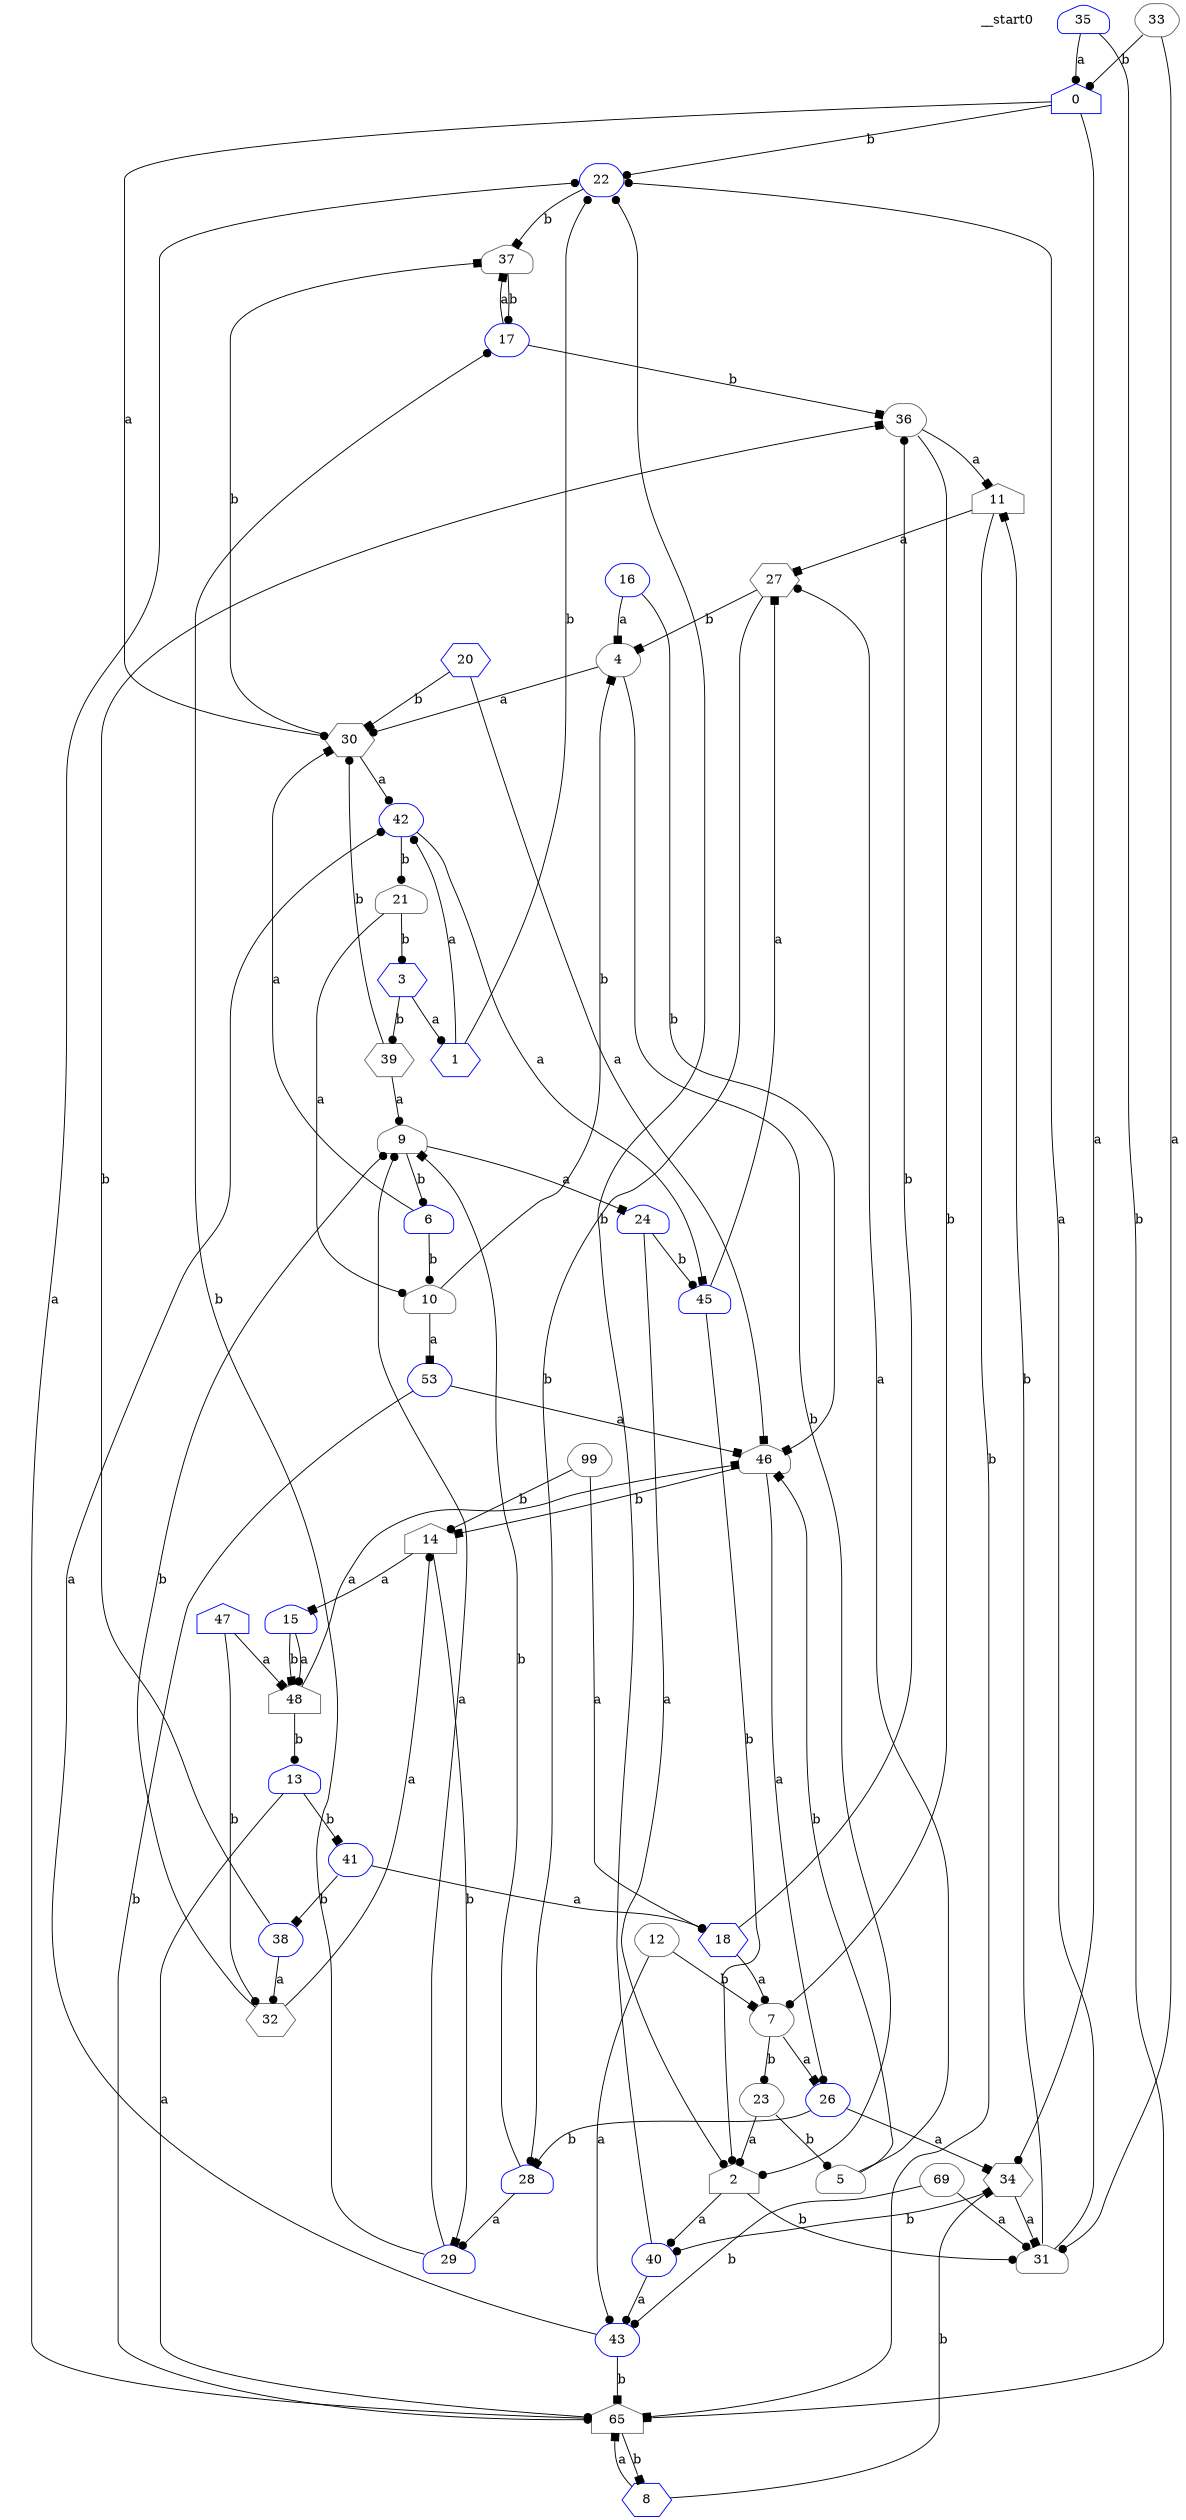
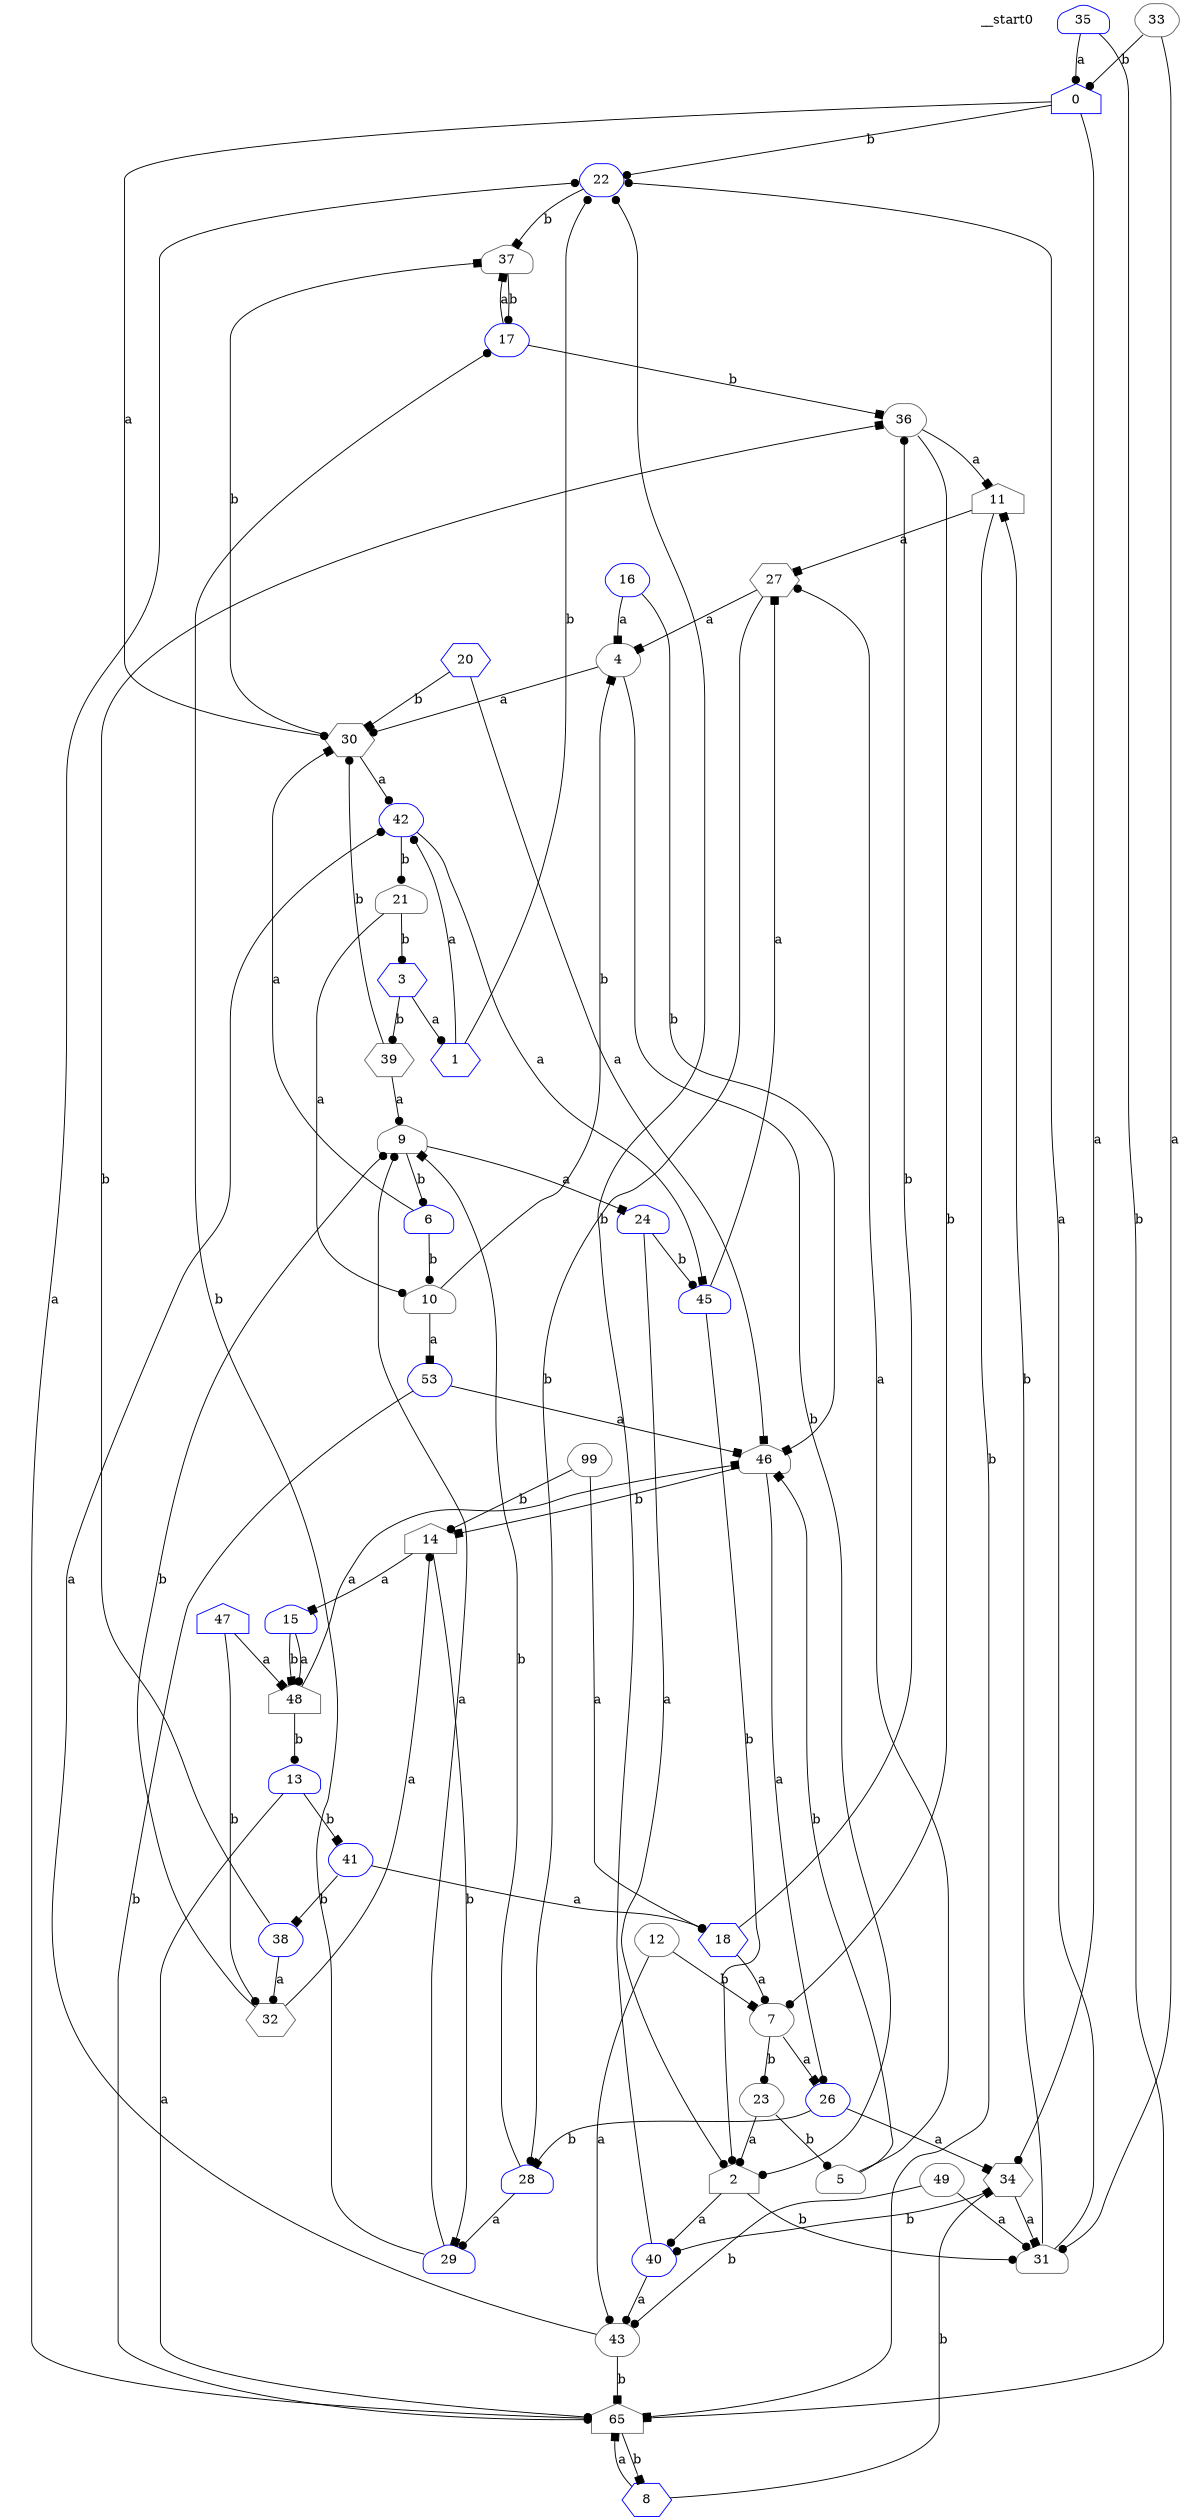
  digraph {
    rankdir=TB
    node [color=blue shape=hexagon fillcolor=white style="rounded,filled"]
    edge [arrowhead=dot]
    __start0 [shape=none fillcolor="" style=""]
    n2 [label=0 shape=house style=filled]
    n3 [label=22]
    n4 [color=gray40 label=34 style=filled]
    n5 [color=gray40 label=30 style=filled]
    n6 [color=gray40 label=37 shape=house]
    n7 [color=gray40 label=31 shape=house]
    n8 [label=40]
    n9 [label=1 style=filled]
    n10 [label=42]
    n11 [color=gray40 label=21 shape=house]
    n12 [label=45 shape=house]
    n13 [color=gray40 label=2 shape=house style=filled]
    n14 [color=gray40 label=11 shape=house style=filled]
-   n15 [label=43]
+   n15 [color=gray40 label=43]
    n16 [label=3 style=filled]
    n17 [color=gray40 label=39 style=filled]
    n18 [color=gray40 label=9 shape=house]
    n19 [color=gray40 label=4]
    n20 [color=gray40 label=5 shape=house]
    n21 [color=gray40 label=27 style=filled]
    n22 [color=gray40 label=46 shape=house]
    n23 [label=28 shape=house]
    n24 [label=26]
    n25 [color=gray40 label=14 shape=house style=filled]
    n26 [label=6 shape=house]
    n27 [color=gray40 label=10 shape=house]
    n28 [label=53]
    n29 [color=gray40 label=7]
    n30 [color=gray40 label=23]
    n31 [label=8 style=filled]
    n32 [color=gray40 label=65 shape=house style=filled]
    n33 [label=24 shape=house]
    n34 [color=gray40 label=12]
    n35 [label=13 shape=house]
    n36 [label=41]
    n37 [label=18 style=filled]
    n38 [label=38]
    n39 [label=15 shape=house]
    n40 [label=29 shape=house]
    n41 [color=gray40 label=48 shape=house style=filled]
    n42 [label=17]
    n43 [label=16]
    n44 [color=gray40 label=36]
    n45 [color=gray40 label=99]
    n46 [label=20 style=filled]
    n47 [color=gray40 label=32 style=filled]
    n48 [color=gray40 label=33]
    n49 [label=35 shape=house]
    n50 [label=47 shape=house style=filled]
-   n51 [color=gray40 label=69]
+   n51 [color=gray40 label=49]
    n2 -> n3 [label=b]
    n2 -> n4 [label=a]
    n2 -> n5 [label=a]
    n3 -> n6 [arrowhead=box label=b]
    n4 -> n7 [arrowhead=box label=a]
    n4 -> n8 [label=b]
    n5 -> n6 [arrowhead=box label=b]
    n5 -> n10 [label=a]
    n6 -> n42 [label=b]
    n7 -> n3 [label=a]
    n7 -> n14 [arrowhead=box label=b]
    n8 -> n3 [label=b]
    n8 -> n15 [label=a]
    n9 -> n3 [label=b]
    n9 -> n10 [label=a]
    n10 -> n11 [label=b]
    n10 -> n12 [arrowhead=box label=a]
    n11 -> n16 [label=b]
    n11 -> n27 [label=a]
    n12 -> n13 [label=b]
    n12 -> n21 [arrowhead=box label=a]
    n13 -> n7 [label=b]
    n13 -> n8 [label=a]
    n14 -> n21 [arrowhead=box label=a]
    n14 -> n32 [arrowhead=box label=b]
    n15 -> n10 [label=a]
    n15 -> n32 [arrowhead=box label=b]
    n16 -> n9 [label=a]
    n16 -> n17 [label=b]
    n17 -> n5 [label=b]
    n17 -> n18 [label=a]
    n18 -> n26 [label=b]
    n18 -> n33 [arrowhead=box label=a]
    n19 -> n5 [label=a]
    n19 -> n13 [label=b]
    n20 -> n21 [label=a]
    n20 -> n22 [arrowhead=box label=b]
-   n21 -> n19 [arrowhead=box label=b]
+   n21 -> n19 [arrowhead=box label=a]
    n21 -> n23 [label=b]
    n22 -> n24 [label=a]
    n22 -> n25 [arrowhead=box label=b]
    n23 -> n18 [arrowhead=box label=b]
    n23 -> n40 [label=a]
    n24 -> n4 [arrowhead=box label=a]
    n24 -> n23 [arrowhead=box label=b]
    n25 -> n39 [arrowhead=box label=a]
    n25 -> n40 [arrowhead=box label=b]
    n26 -> n5 [arrowhead=box label=a]
    n26 -> n27 [label=b]
    n27 -> n19 [arrowhead=box label=b]
    n27 -> n28 [arrowhead=box label=a]
    n28 -> n22 [arrowhead=box label=a]
    n28 -> n32 [label=b]
    n29 -> n24 [arrowhead=box label=a]
    n29 -> n30 [label=b]
    n30 -> n13 [label=a]
    n30 -> n20 [label=b]
    n31 -> n4 [arrowhead=box label=b]
    n31 -> n32 [arrowhead=box label=a]
    n32 -> n3 [label=a]
    n32 -> n31 [arrowhead=box label=b]
    n33 -> n12 [label=b]
    n33 -> n13 [label=a]
    n34 -> n15 [label=a]
    n34 -> n29 [arrowhead=box label=b]
    n35 -> n32 [label=a]
    n35 -> n36 [arrowhead=box label=b]
    n36 -> n37 [label=a]
    n36 -> n38 [arrowhead=box label=b]
    n37 -> n29 [label=a]
    n37 -> n44 [label=b]
    n38 -> n44 [arrowhead=box label=b]
    n38 -> n47 [label=a]
    n39 -> n41 [label=a]
    n39 -> n41 [arrowhead=box label=b]
    n40 -> n18 [label=a]
    n40 -> n42 [label=b]
    n41 -> n22 [arrowhead=box label=a]
    n41 -> n35 [label=b]
    n42 -> n6 [arrowhead=box label=a]
    n42 -> n44 [arrowhead=box label=b]
    n43 -> n19 [arrowhead=box label=a]
    n43 -> n22 [arrowhead=box label=b]
    n44 -> n14 [arrowhead=box label=a]
    n44 -> n29 [label=b]
    n45 -> n25 [label=b]
    n45 -> n37 [label=a]
    n46 -> n5 [arrowhead=box label=b]
    n46 -> n22 [arrowhead=box label=a]
    n47 -> n18 [label=b]
    n47 -> n25 [label=a]
    n48 -> n2 [label=b]
    n48 -> n7 [label=a]
    n49 -> n2 [label=a]
    n49 -> n32 [arrowhead=box label=b]
    n50 -> n41 [arrowhead=box label=a]
    n50 -> n47 [label=b]
    n51 -> n7 [label=a]
    n51 -> n15 [label=b]
  }
